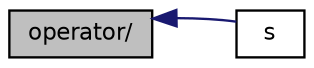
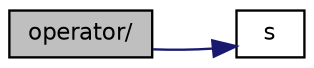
  digraph {
    rankdir=LR
    node [color=black fontname=Helvetica fontsize=10 shape=record]
    n1 [fillcolor=grey75 fontcolor=black height=0.2 label="operator/" style=filled width=0.4]
    n2 [height=0.2 label=s width=0.4]
-   n2 -> n1 [color=midnightblue fontname=Helvetica fontsize=10 labelfontname=Helvetica labelfontsize=10 style=solid]
+   n1 -> n2 [color=midnightblue fontname=Helvetica fontsize=10 labelfontname=Helvetica labelfontsize=10 style=solid]
  }
